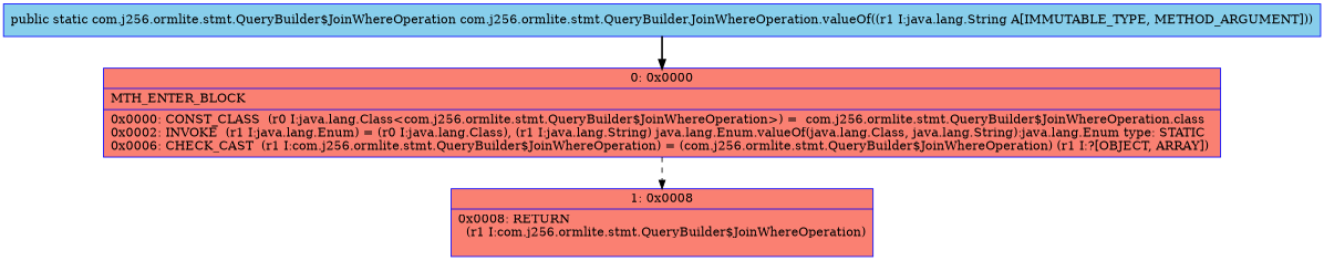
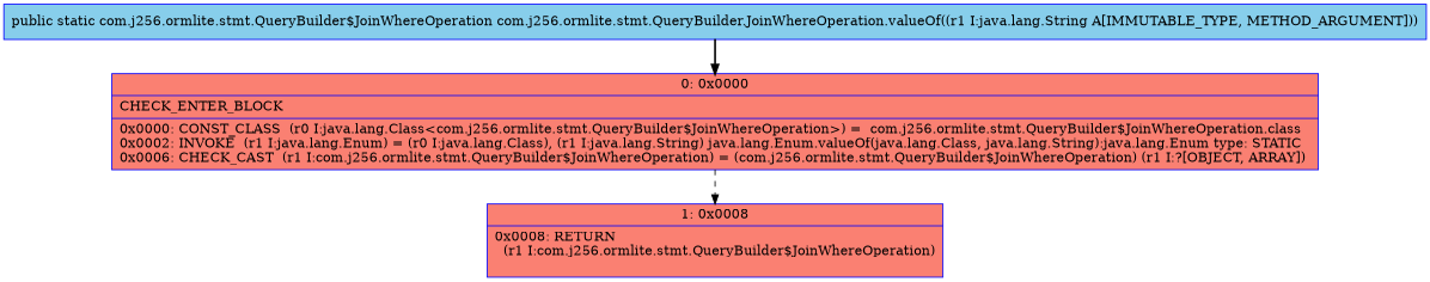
  digraph {
    node [shape=record style=filled fillcolor=salmon color=blue]
-   n1 [label="{0\:\ 0x0000|MTH_ENTER_BLOCK\l|0x0000: CONST_CLASS  (r0 I:java.lang.Class\<com.j256.ormlite.stmt.QueryBuilder$JoinWhereOperation\>) =  com.j256.ormlite.stmt.QueryBuilder$JoinWhereOperation.class \l0x0002: INVOKE  (r1 I:java.lang.Enum) = (r0 I:java.lang.Class), (r1 I:java.lang.String) java.lang.Enum.valueOf(java.lang.Class, java.lang.String):java.lang.Enum type: STATIC \l0x0006: CHECK_CAST  (r1 I:com.j256.ormlite.stmt.QueryBuilder$JoinWhereOperation) = (com.j256.ormlite.stmt.QueryBuilder$JoinWhereOperation) (r1 I:?[OBJECT, ARRAY]) \l}"]
+   n1 [label="{0\:\ 0x0000|CHECK_ENTER_BLOCK\l|0x0000: CONST_CLASS  (r0 I:java.lang.Class\<com.j256.ormlite.stmt.QueryBuilder$JoinWhereOperation\>) =  com.j256.ormlite.stmt.QueryBuilder$JoinWhereOperation.class \l0x0002: INVOKE  (r1 I:java.lang.Enum) = (r0 I:java.lang.Class), (r1 I:java.lang.String) java.lang.Enum.valueOf(java.lang.Class, java.lang.String):java.lang.Enum type: STATIC \l0x0006: CHECK_CAST  (r1 I:com.j256.ormlite.stmt.QueryBuilder$JoinWhereOperation) = (com.j256.ormlite.stmt.QueryBuilder$JoinWhereOperation) (r1 I:?[OBJECT, ARRAY]) \l}"]
    n2 [label="{1\:\ 0x0008|0x0008: RETURN  \l  (r1 I:com.j256.ormlite.stmt.QueryBuilder$JoinWhereOperation)\l \l}"]
    n3 [label="{public static com.j256.ormlite.stmt.QueryBuilder$JoinWhereOperation com.j256.ormlite.stmt.QueryBuilder.JoinWhereOperation.valueOf((r1 I:java.lang.String A[IMMUTABLE_TYPE, METHOD_ARGUMENT])) }" fillcolor=skyblue]
    n1 -> n2 [style=dashed]
    n3 -> n1 [style=bold]
  }
